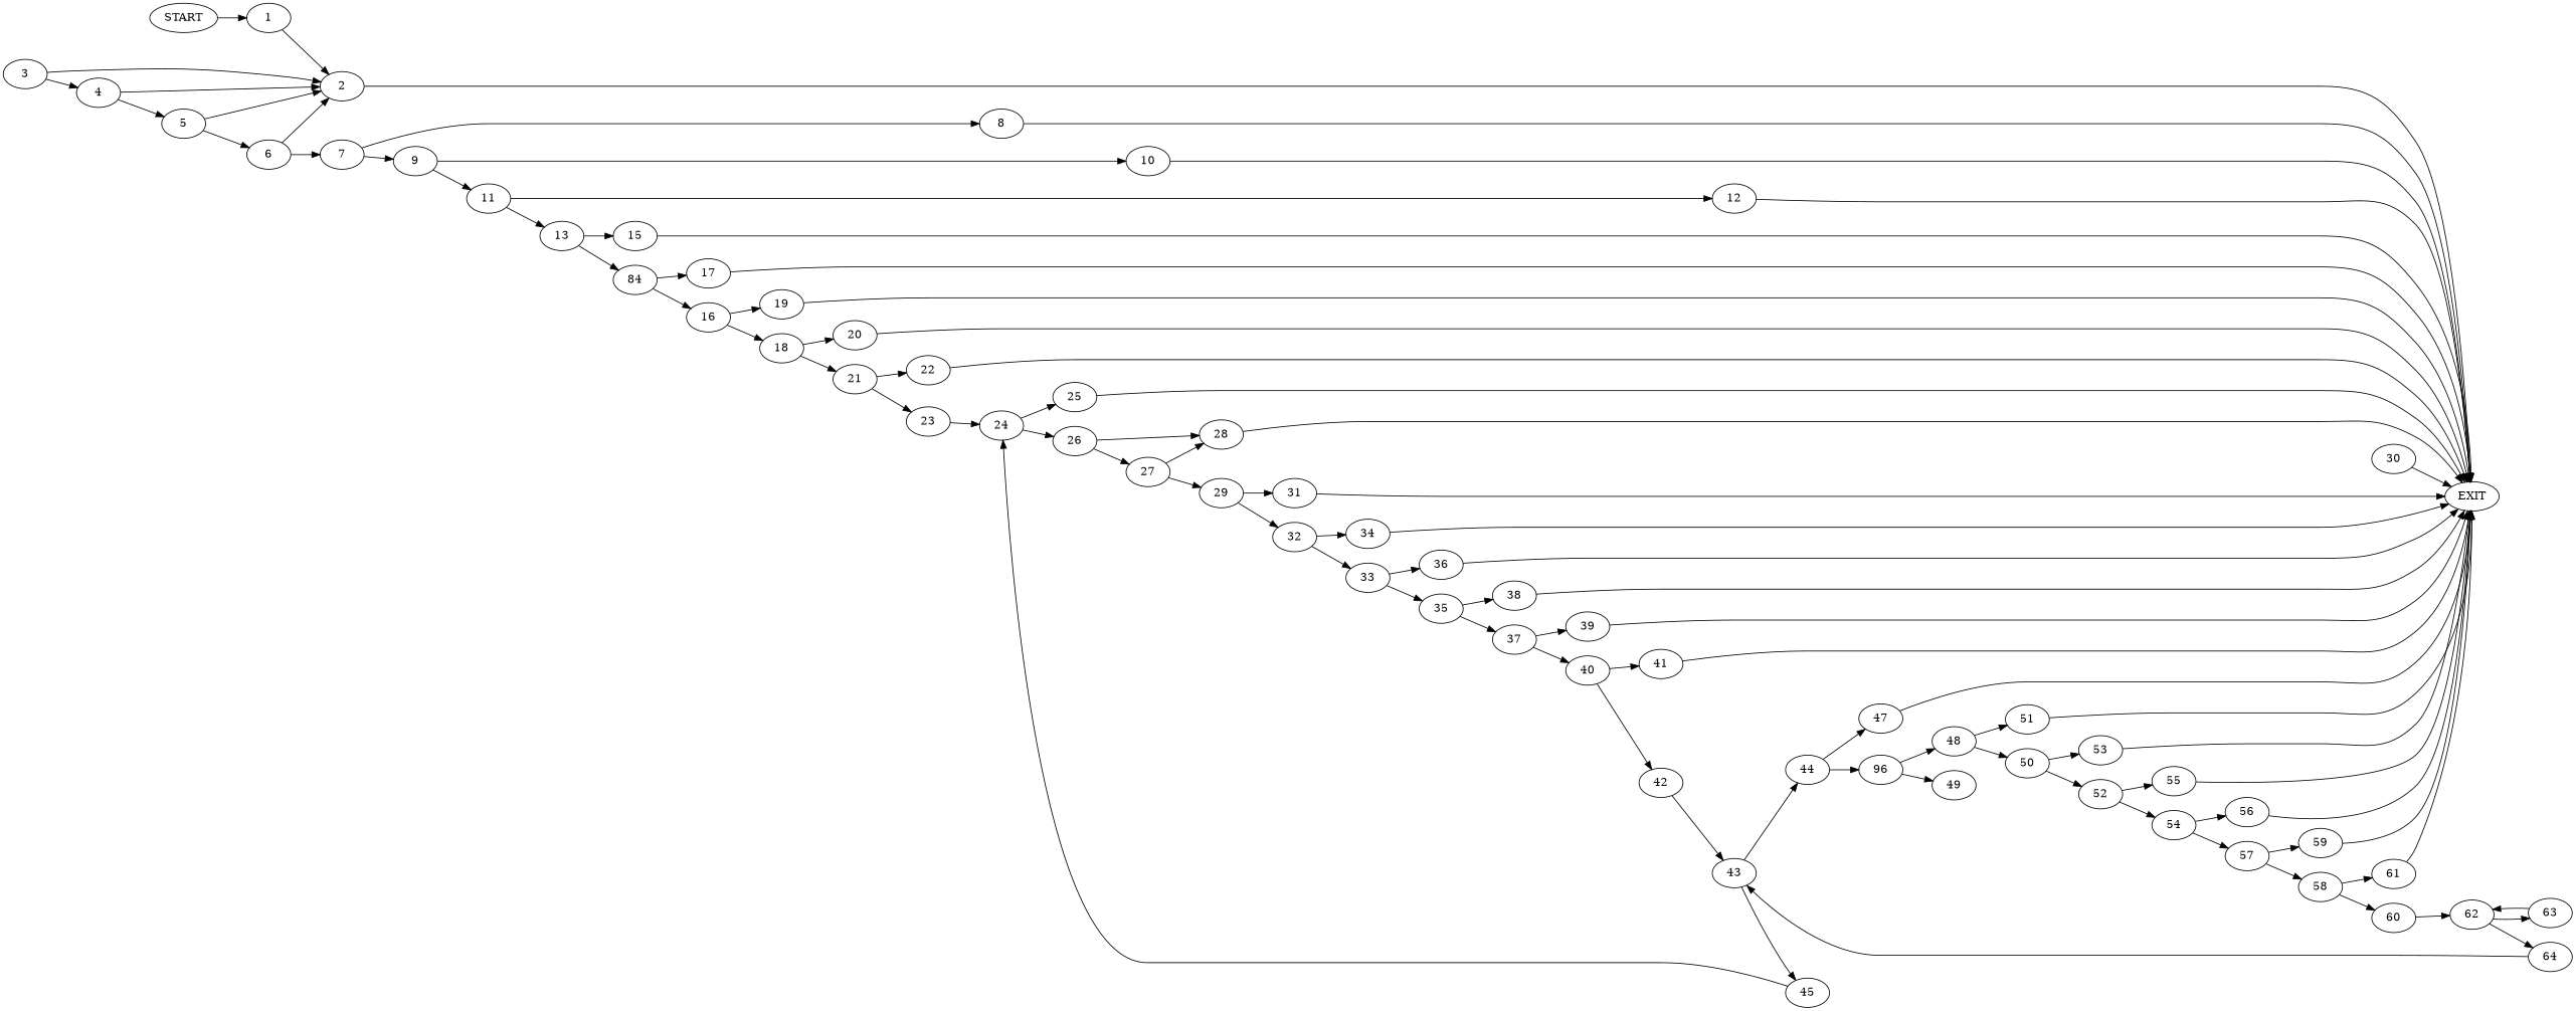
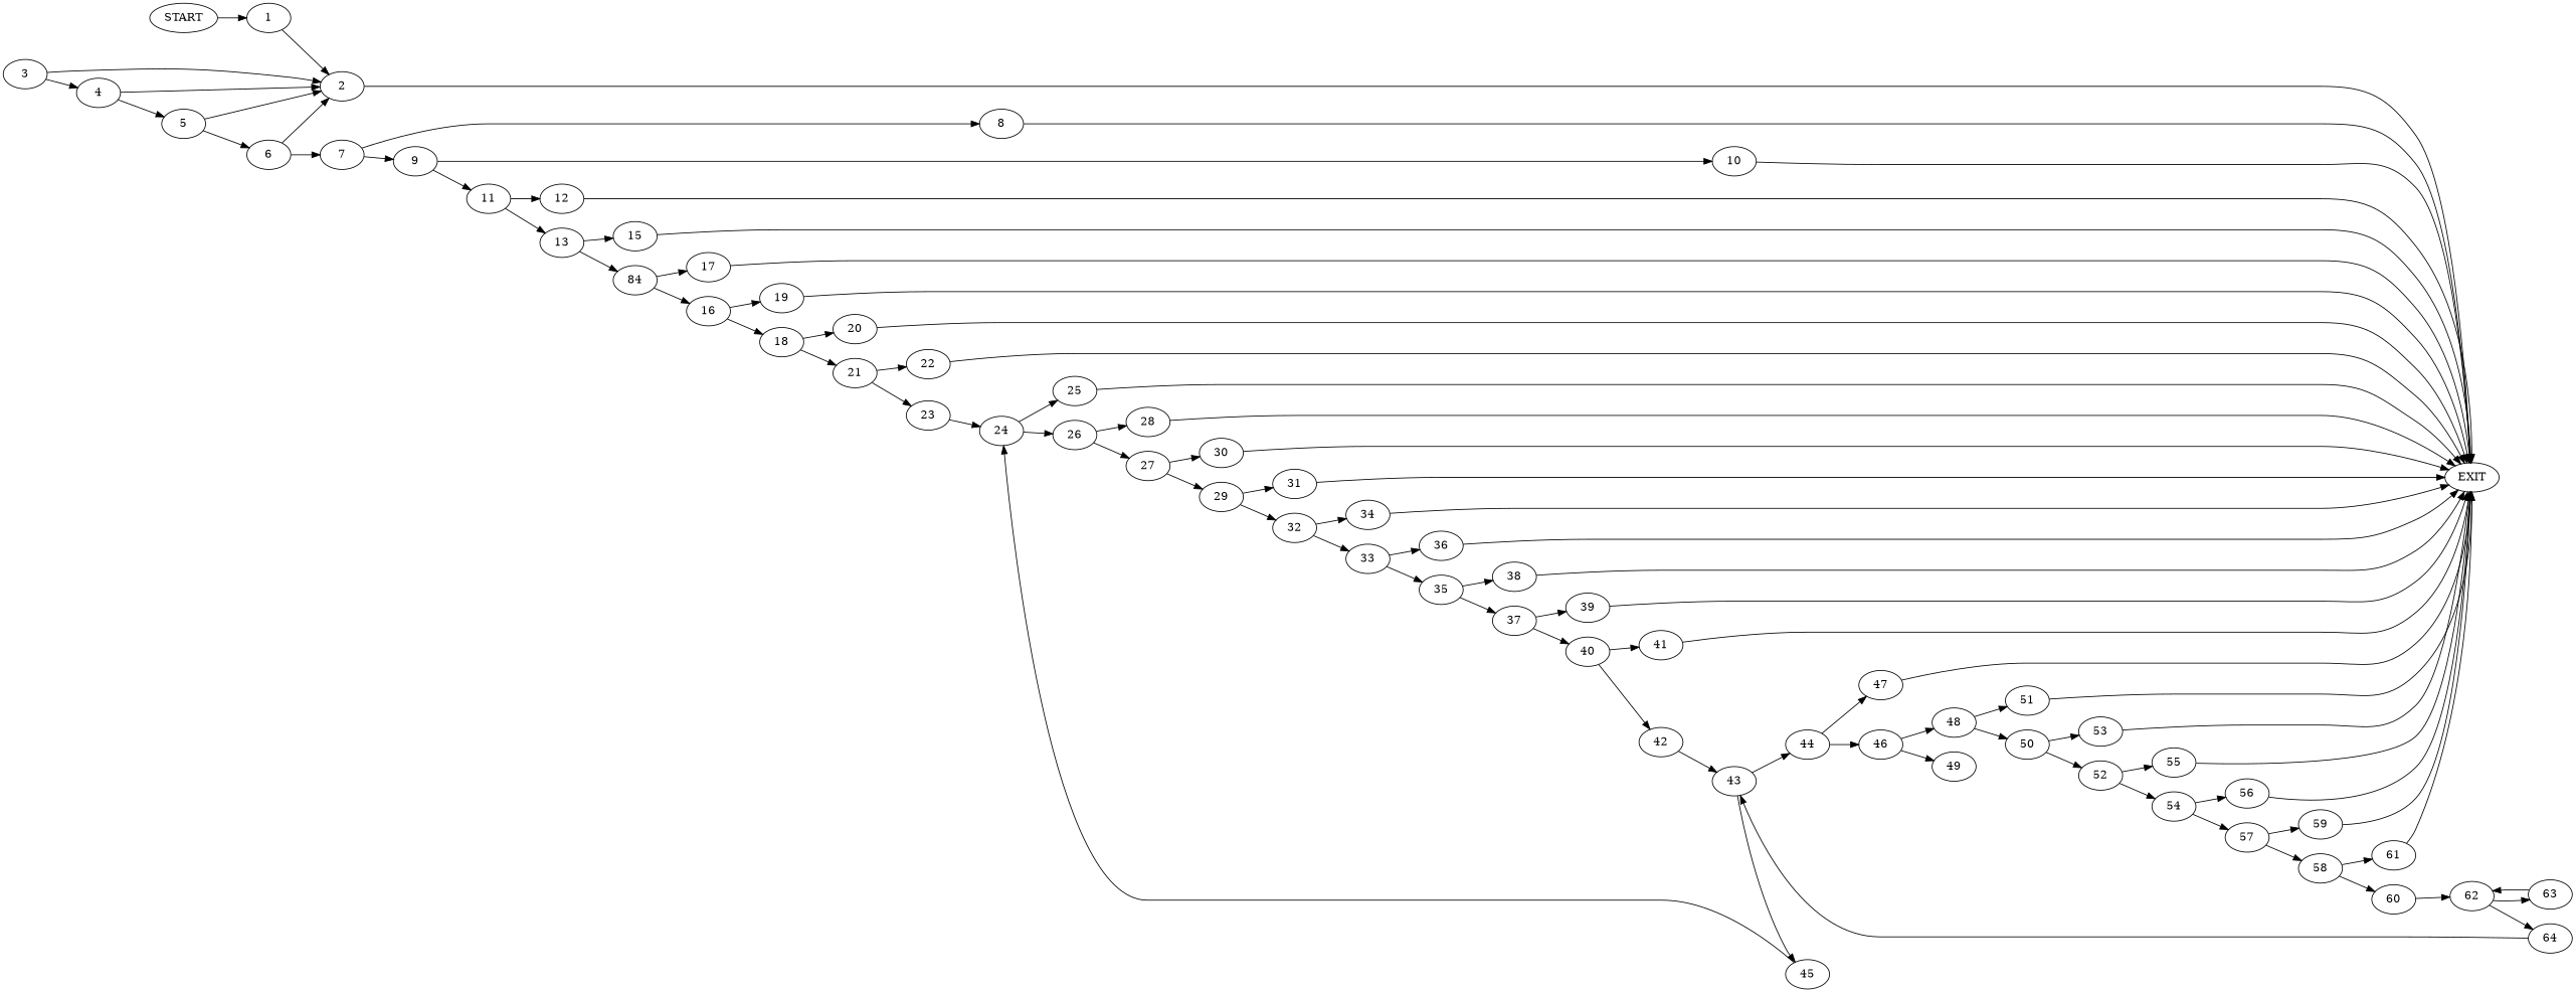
  digraph {
    rankdir=LR
    n1 [label=START]
    1
    2
    n4 [label=EXIT]
    3
    4
    5
    6
    7
    8
    9
    10
    11
    12
    13
    n16 [label=84]
    15
    16
    17
    18
    19
    20
    21
    22
    23
    24
    25
    26
    27
    28
    29
    30
    31
    32
    33
    34
    35
    36
    37
    38
    39
    40
    41
    42
    43
    44
    45
-   46 [label=96]
+   46
    47
    48
    49
    50
    51
    52
    53
    54
    55
    56
    57
    58
    59
    60
    61
    62
    63
    64
    n1 -> 1
    1 -> 2
    2 -> n4
    3 -> 2
    3 -> 4
    4 -> 2
    4 -> 5
    5 -> 2
    5 -> 6
    6 -> 2
    6 -> 7
    7 -> 8
    7 -> 9
    8 -> n4
    9 -> 10
    9 -> 11
    10 -> n4
    11 -> 12
    11 -> 13
    12 -> n4
    13 -> n16
    13 -> 15
    n16 -> 16
    n16 -> 17
    15 -> n4
    16 -> 18
    16 -> 19
    17 -> n4
    18 -> 20
    18 -> 21
    19 -> n4
    20 -> n4
    21 -> 22
    21 -> 23
    22 -> n4
    23 -> 24
    24 -> 25
    24 -> 26
    25 -> n4
    26 -> 27
    26 -> 28
    27 -> 29
-   27 -> 28
+   27 -> 30
    28 -> n4
    29 -> 31
    29 -> 32
    30 -> n4
    31 -> n4
    32 -> 33
    32 -> 34
    33 -> 35
    33 -> 36
    34 -> n4
    35 -> 37
    35 -> 38
    36 -> n4
    37 -> 39
    37 -> 40
    38 -> n4
    39 -> n4
    40 -> 41
    40 -> 42
    41 -> n4
    42 -> 43
    43 -> 44
    43 -> 45
    44 -> 46
    44 -> 47
    45 -> 24
    46 -> 48
    46 -> 49
    47 -> n4
    48 -> 50
    48 -> 51
    50 -> 52
    50 -> 53
    51 -> n4
    52 -> 54
    52 -> 55
    53 -> n4
    54 -> 56
    54 -> 57
    55 -> n4
    56 -> n4
    57 -> 58
    57 -> 59
    58 -> 60
    58 -> 61
    59 -> n4
    60 -> 62
    61 -> n4
    62 -> 63
    62 -> 64
    63 -> 62
    64 -> 43
  }
